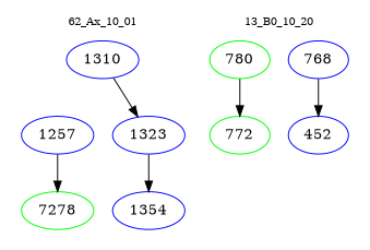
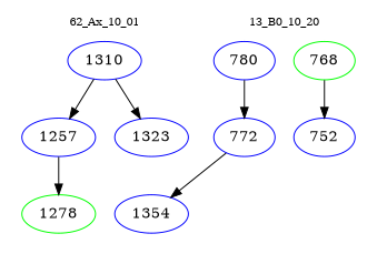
  digraph {
    node [color=blue]
    edge [color=black]
    n1 [label=1310]
    n2 [label=1257]
    n3 [label=1323]
-   n4 [color=green label=7278]
+   n4 [color=green label=1278]
    n5 [label=1354]
-   n6 [label=768]
-   n7 [label=452]
-   n8 [color=green label=780]
-   n9 [color=green label=772]
+   n6 [color=green label=768]
+   n7 [label=752]
+   n8 [label=780]
+   n9 [label=772]
    subgraph cluster_1 {
      color=white
      fontsize=10
      label="62_Ax_10_01"
      n1
      n2
      n3
      n4
      n5
    }
    subgraph cluster_2 {
      color=white
      fontsize=10
      label="13_B0_10_20"
      n6
      n7
      n8
      n9
    }
+   n1 -> n2
    n1 -> n3
    n2 -> n4
-   n3 -> n5
+   n9 -> n5
    n6 -> n7
    n8 -> n9
  }
